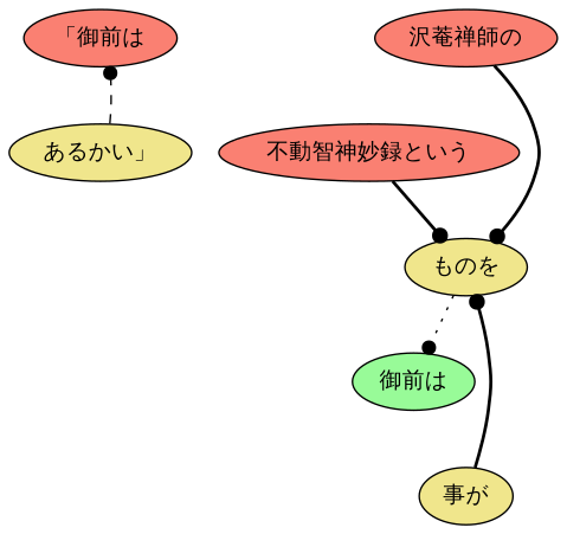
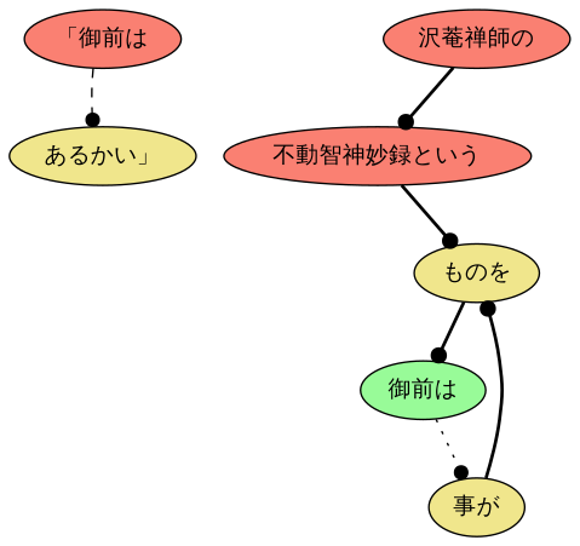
  digraph {
    fontname="Liberation Sans"
    node [fillcolor=salmon fontname="Liberation Sans" style=filled]
    edge [arrowhead=dot fontname="Liberation Sans" style=bold]
    n1 [label="「御前は"]
    n2 [fillcolor=khaki label="あるかい」"]
    n3 [label="沢菴禅師の"]
    n4 [label="不動智神妙録という"]
    n5 [fillcolor=khaki label="ものを"]
    n6 [fillcolor=palegreen label="御前は"]
    n7 [fillcolor=khaki label="事が"]
-   n2 -> n1 [style=dashed]
-   n3 -> n5
+   n1 -> n2 [style=dashed]
+   n3 -> n4
    n4 -> n5
-   n5 -> n6 [style=dotted]
+   n5 -> n6
+   n6 -> n7 [style=dotted]
    n7 -> n5
  }
